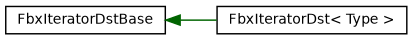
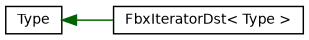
  digraph {
    rankdir=LR
    node [color=black fillcolor=white fontname=Helvetica fontsize=10 shape=record style=filled]
-   n1 [height=0.2 label=FbxIteratorDstBase width=0.4]
+   n1 [height=0.2 label=Type width=0.4]
    n2 [height=0.2 label="FbxIteratorDst\< Type \>" width=0.4]
    n1 -> n2 [color=darkgreen dir=back fontname=Helvetica fontsize=10 labelfontname=Helvetica labelfontsize=10 style=solid]
  }
